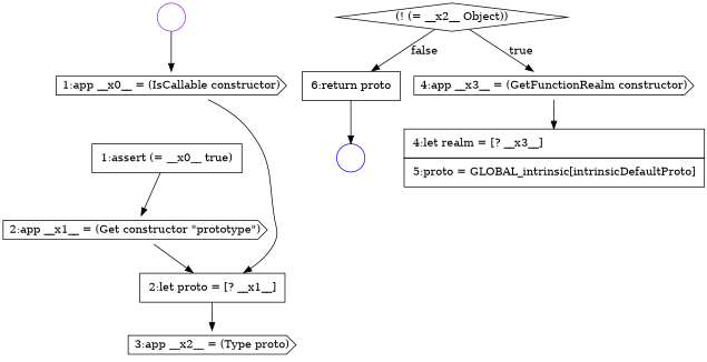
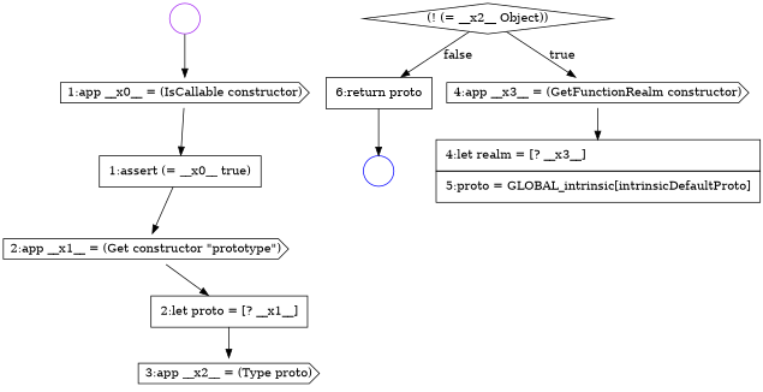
  digraph {
    node [color=black fillcolor=white shape=cds style=filled]
    edge [color=black]
    n1 [color=purple label=" " shape=circle]
    n2 [label=<<font color="black">1:app __x0__ = (IsCallable constructor)</font>>]
    n3 [label=<<font color="black">     <table border="0" cellborder="1" cellspacing="0" cellpadding="10">       <tr><td align="left">1:assert (= __x0__ true)</td></tr>     </table>   </font>> margin=0 shape=none]
    n4 [label=<<font color="black">     <table border="0" cellborder="1" cellspacing="0" cellpadding="10">       <tr><td align="left">2:let proto = [? __x1__]</td></tr>     </table>   </font>> margin=0 shape=none]
    n5 [label=<<font color="black">3:app __x2__ = (Type proto)</font>>]
    n6 [label=<<font color="black">     <table border="0" cellborder="1" cellspacing="0" cellpadding="10">       <tr><td align="left">6:return proto</td></tr>     </table>   </font>> margin=0 shape=none]
    n7 [color=blue label=" " shape=circle]
    n8 [label=<<font color="black">(! (= __x2__ Object))</font>> shape=diamond]
    n9 [label=<<font color="black">4:app __x3__ = (GetFunctionRealm constructor)</font>>]
    n10 [label=<<font color="black">     <table border="0" cellborder="1" cellspacing="0" cellpadding="10">       <tr><td align="left">4:let realm = [? __x3__]</td></tr>       <tr><td align="left">5:proto = GLOBAL_intrinsic[intrinsicDefaultProto]</td></tr>     </table>   </font>> margin=0 shape=none]
    n11 [label=<<font color="black">2:app __x1__ = (Get constructor &quot;prototype&quot;)</font>>]
    n1 -> n2
-   n2 -> n4
+   n2 -> n3
    n3 -> n11
    n4 -> n5
    n6 -> n7
    n8 -> n6 [label=<<font color="black">false</font>>]
    n8 -> n9 [label=<<font color="black">true</font>>]
    n9 -> n10
    n11 -> n4
  }
